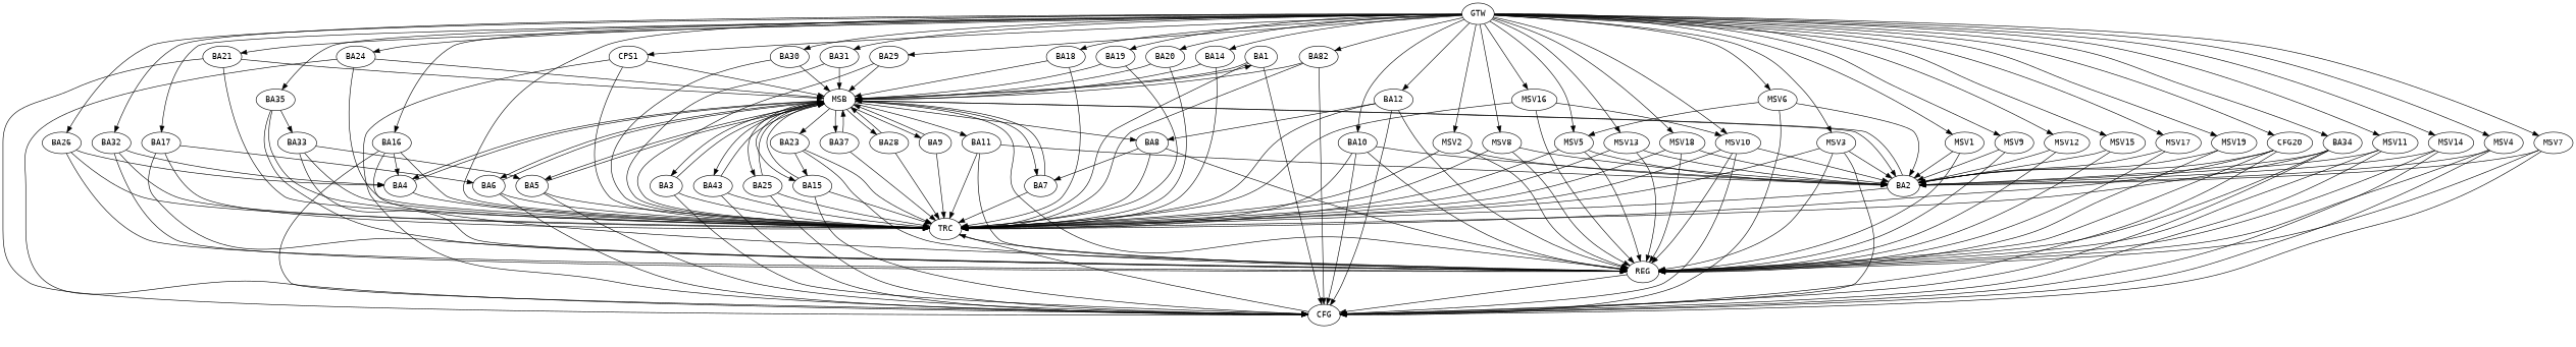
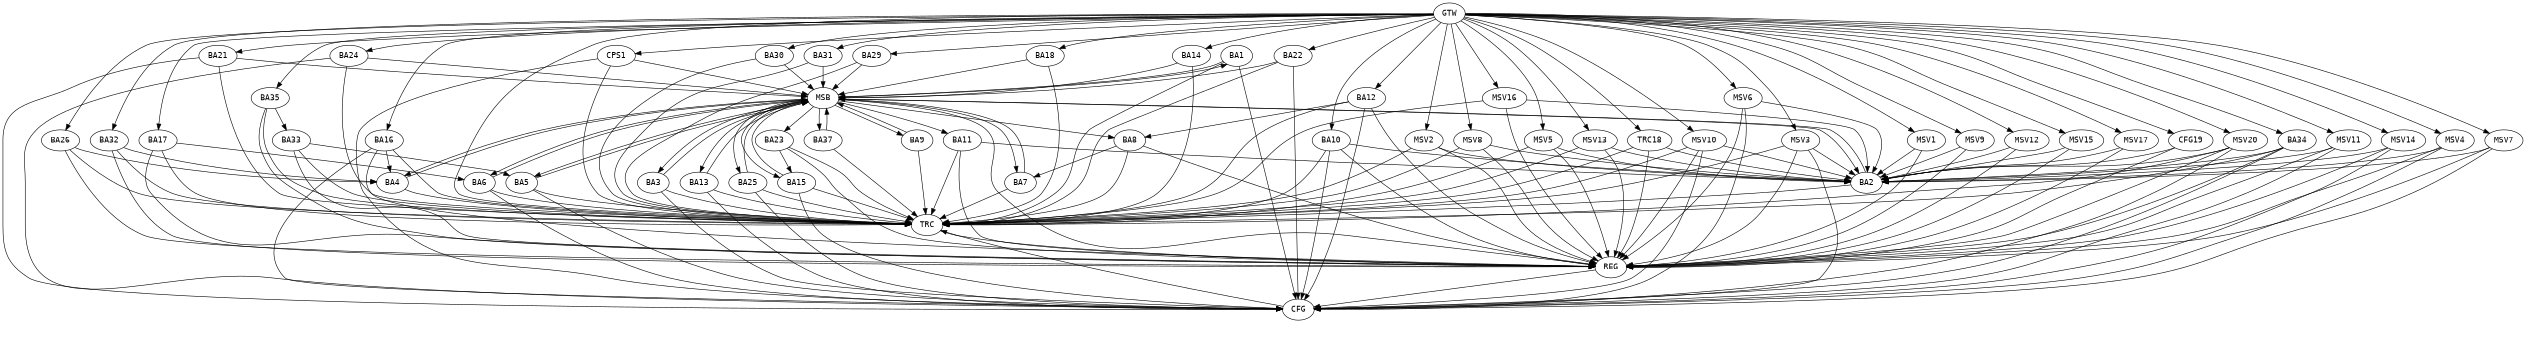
  strict digraph {
    fontname="DejaVu Sans Mono"
    node [fontname="DejaVu Sans Mono"]
    edge [fontname="DejaVu Sans Mono"]
    n1 [label=BA1]
    n2 [label=MSB]
    n3 [label=CFG]
    n4 [label=TRC]
    n5 [label=BA2]
    n6 [label=BA3]
    n7 [label=BA4]
    n8 [label=BA5]
    n9 [label=BA6]
    n10 [label=BA7]
    n11 [label=BA8]
    n12 [label=REG]
    n13 [label=BA9]
    n14 [label=BA11]
-   n15 [label=BA43]
+   n15 [label=BA13]
    n16 [label=BA15]
    n17 [label=BA23]
    n18 [label=BA25]
    n19 [label=BA37]
-   n20 [label=BA28]
    n21 [label=BA10]
    n22 [label=BA12]
    n23 [label=BA14]
    n24 [label=BA16]
    n25 [label=BA17]
    n26 [label=BA18]
-   n27 [label=BA19]
-   n28 [label=BA20]
    n29 [label=BA21]
-   n30 [label=BA82]
+   n30 [label=BA22]
    n31 [label=BA24]
    n32 [label=BA26]
    n33 [label=BA29]
    n34 [label=BA30]
    n35 [label=BA31]
    n36 [label=BA32]
    n37 [label=BA33]
    n38 [label=BA34]
    n39 [label=BA35]
    n40 [label=CPS1]
    n41 [label=GTW]
    n42 [label=MSV1]
    n43 [label=MSV2]
    n44 [label=MSV3]
    n45 [label=MSV4]
    n46 [label=MSV5]
    n47 [label=MSV6]
    n48 [label=MSV7]
    n49 [label=MSV8]
    n50 [label=MSV9]
    n51 [label=MSV10]
    n52 [label=MSV11]
    n53 [label=MSV12]
    n54 [label=MSV13]
    n55 [label=MSV14]
    n56 [label=MSV15]
    n57 [label=MSV16]
    n58 [label=MSV17]
-   n59 [label=MSV18]
-   n60 [label=MSV19]
-   n61 [label=CFG20]
+   n59 [label=TRC18]
+   n60 [label=CFG19]
+   n61 [label=MSV20]
    n1 -> n2
    n1 -> n3
    n1 -> n4
    n2 -> n1
    n2 -> n5
    n2 -> n6
    n2 -> n7
    n2 -> n8
    n2 -> n9
    n2 -> n10
    n2 -> n11
    n2 -> n12
    n2 -> n13
    n2 -> n14
    n2 -> n15
    n2 -> n16
    n2 -> n17
    n2 -> n18
    n2 -> n19
-   n2 -> n20
    n3 -> n4
    n4 -> n12
    n5 -> n2
    n5 -> n4
    n6 -> n2
    n6 -> n3
    n6 -> n4
    n7 -> n2
    n7 -> n4
    n8 -> n2
    n8 -> n3
    n8 -> n4
    n9 -> n2
    n9 -> n3
    n9 -> n4
    n10 -> n2
    n10 -> n4
    n11 -> n4
    n11 -> n10
    n11 -> n12
    n12 -> n3
    n13 -> n2
    n13 -> n4
    n14 -> n4
    n14 -> n5
    n14 -> n12
    n15 -> n2
    n15 -> n3
    n15 -> n4
    n16 -> n2
    n16 -> n3
    n16 -> n4
    n17 -> n4
    n17 -> n12
    n17 -> n16
    n18 -> n2
    n18 -> n3
    n18 -> n4
    n19 -> n2
    n19 -> n4
-   n20 -> n2
-   n20 -> n4
    n21 -> n3
    n21 -> n4
    n21 -> n5
    n21 -> n12
    n22 -> n3
    n22 -> n4
    n22 -> n11
    n22 -> n12
    n23 -> n2
    n23 -> n4
    n24 -> n3
    n24 -> n4
    n24 -> n7
    n24 -> n12
    n25 -> n4
    n25 -> n9
    n25 -> n12
    n26 -> n2
    n26 -> n4
-   n27 -> n2
-   n27 -> n4
-   n28 -> n2
-   n28 -> n4
    n29 -> n2
    n29 -> n3
    n29 -> n4
    n30 -> n2
    n30 -> n3
    n30 -> n4
    n31 -> n2
    n31 -> n3
    n31 -> n4
    n32 -> n4
    n32 -> n7
    n32 -> n12
    n33 -> n2
    n33 -> n4
    n34 -> n2
    n34 -> n4
    n35 -> n2
    n35 -> n4
    n36 -> n4
    n36 -> n7
    n36 -> n12
    n37 -> n4
    n37 -> n8
    n37 -> n12
    n38 -> n3
    n38 -> n4
    n38 -> n5
    n38 -> n12
    n39 -> n4
    n39 -> n12
    n39 -> n37
    n40 -> n2
    n40 -> n3
    n40 -> n4
    n41 -> n4
    n41 -> n21
    n41 -> n22
    n41 -> n23
    n41 -> n24
    n41 -> n25
    n41 -> n26
-   n41 -> n27
-   n41 -> n28
    n41 -> n29
    n41 -> n30
    n41 -> n31
    n41 -> n32
    n41 -> n33
    n41 -> n34
    n41 -> n35
    n41 -> n36
    n41 -> n38
    n41 -> n39
    n41 -> n40
    n41 -> n42
    n41 -> n43
    n41 -> n44
    n41 -> n45
    n41 -> n46
    n41 -> n47
    n41 -> n48
    n41 -> n49
    n41 -> n50
    n41 -> n51
    n41 -> n52
    n41 -> n53
    n41 -> n54
    n41 -> n55
    n41 -> n56
    n41 -> n57
    n41 -> n58
    n41 -> n59
    n41 -> n60
    n41 -> n61
    n42 -> n5
    n42 -> n12
    n43 -> n4
    n43 -> n5
    n43 -> n12
    n44 -> n3
    n44 -> n4
    n44 -> n5
    n44 -> n12
    n45 -> n3
    n45 -> n5
    n45 -> n12
    n46 -> n4
    n46 -> n5
    n46 -> n12
    n47 -> n3
    n47 -> n5
-   n47 -> n46
+   n47 -> n12
    n48 -> n3
    n48 -> n5
    n48 -> n12
    n49 -> n4
    n49 -> n5
    n49 -> n12
    n50 -> n5
    n50 -> n12
    n51 -> n3
    n51 -> n4
    n51 -> n5
    n51 -> n12
    n52 -> n3
    n52 -> n5
    n52 -> n12
    n53 -> n5
    n53 -> n12
    n54 -> n4
    n54 -> n5
    n54 -> n12
    n55 -> n3
    n55 -> n5
    n55 -> n12
    n56 -> n5
    n56 -> n12
    n57 -> n4
-   n57 -> n51
+   n57 -> n5
    n57 -> n12
    n58 -> n5
    n58 -> n12
    n59 -> n4
    n59 -> n5
    n59 -> n12
    n60 -> n5
    n60 -> n12
    n61 -> n3
    n61 -> n4
    n61 -> n5
    n61 -> n12
  }
